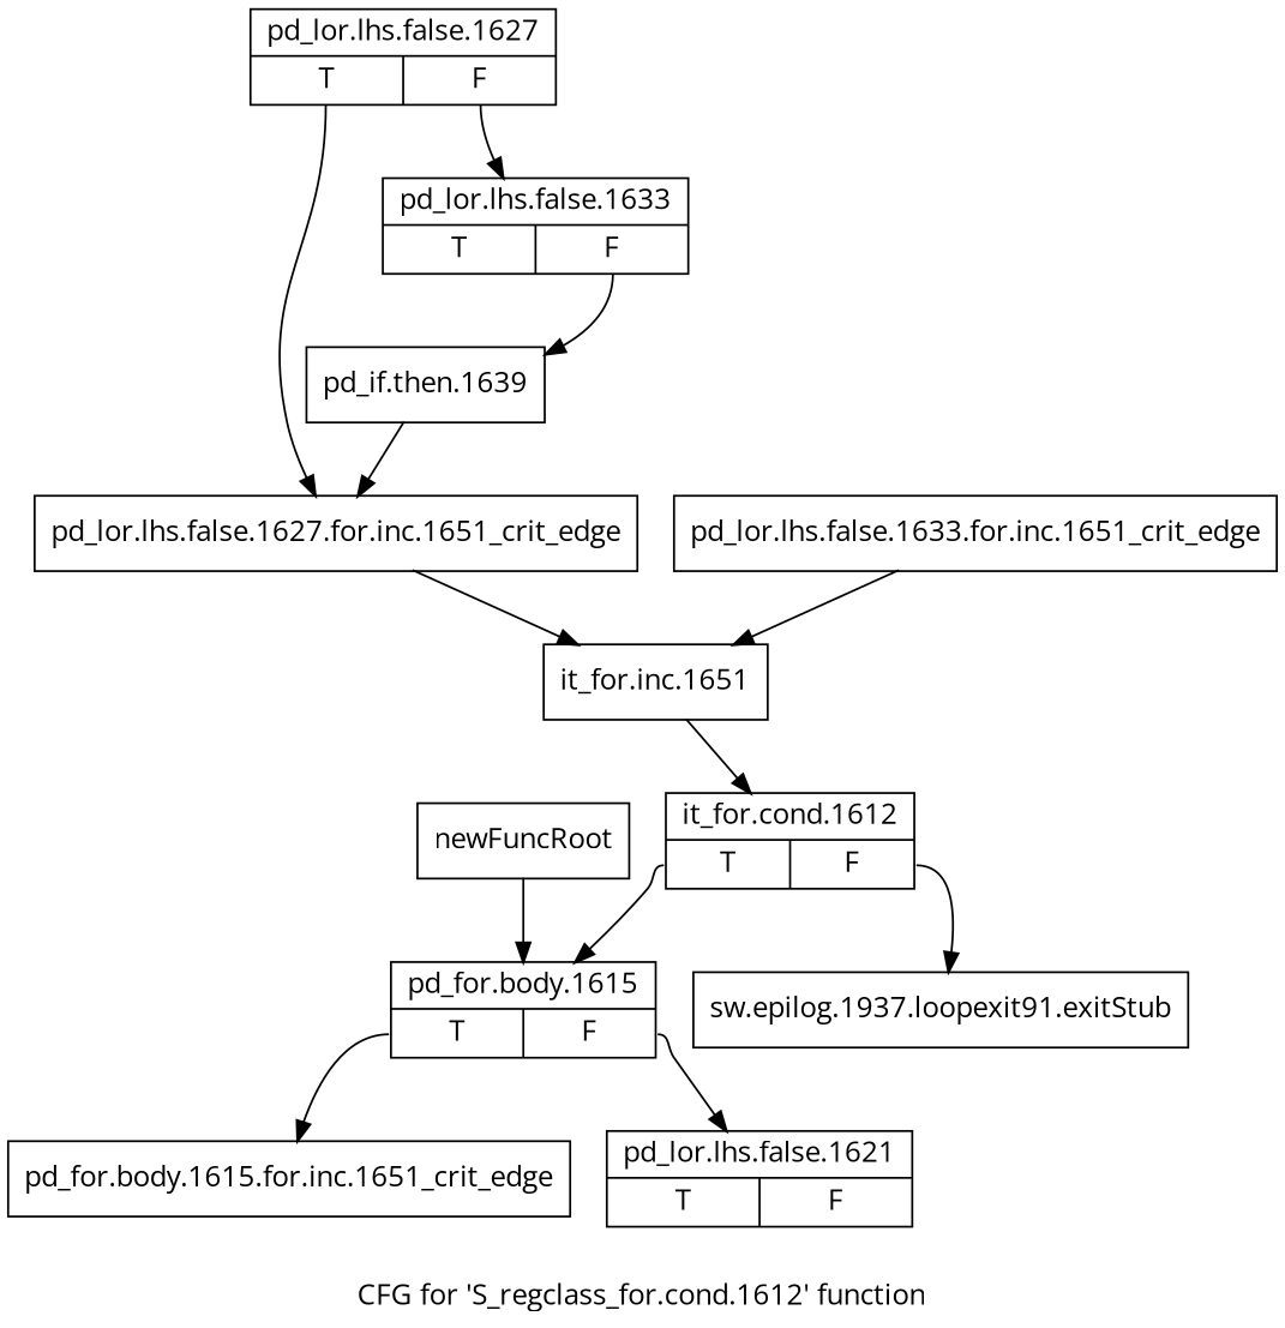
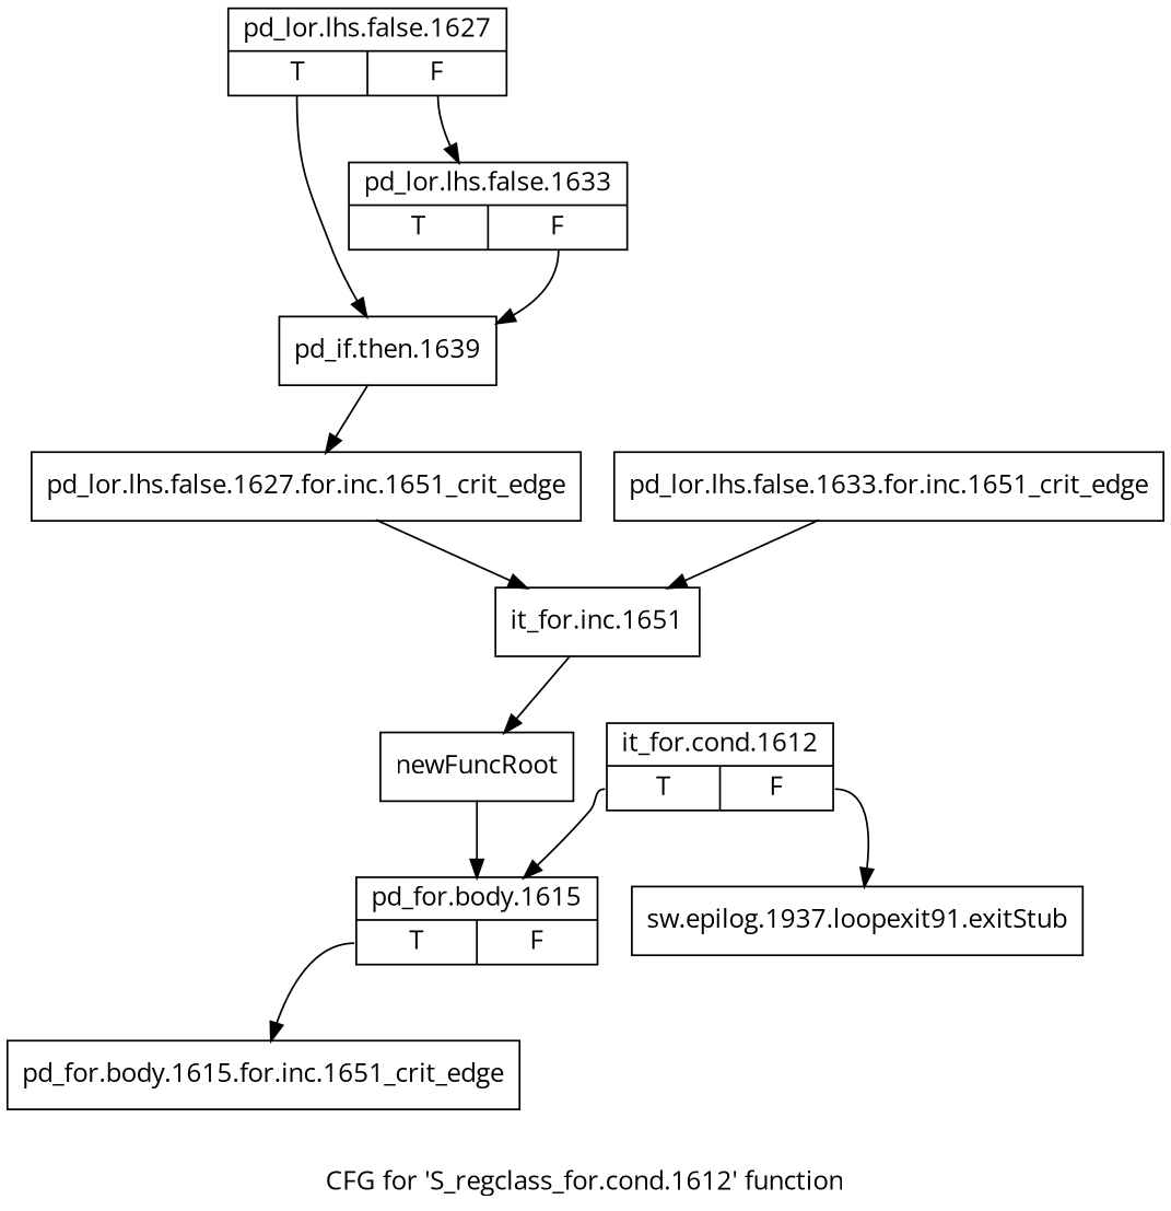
  digraph {
    fontname="Open Sans"
    label="CFG for 'S_regclass_for.cond.1612' function"
    node [fontname="Open Sans" shape=record]
    edge [fontname="Open Sans"]
    n1 [label="{newFuncRoot}"]
    n2 [label="{pd_for.body.1615|{<s0>T|<s1>F}}"]
    n3 [label="{it_for.cond.1612|{<s0>T|<s1>F}}"]
    n4 [label="{sw.epilog.1937.loopexit91.exitStub}"]
    n5 [label="{pd_for.body.1615.for.inc.1651_crit_edge}"]
-   n6 [label="{pd_lor.lhs.false.1621|{<s0>T|<s1>F}}"]
    n7 [label="{it_for.inc.1651}"]
    n8 [label="{pd_lor.lhs.false.1627|{<s0>T|<s1>F}}"]
    n9 [label="{pd_lor.lhs.false.1627.for.inc.1651_crit_edge}"]
    n10 [label="{pd_lor.lhs.false.1633|{<s0>T|<s1>F}}"]
    n11 [label="{pd_if.then.1639}"]
    n12 [label="{pd_lor.lhs.false.1633.for.inc.1651_crit_edge}"]
    n1 -> n2
    n2 -> n5 [tailport=s0]
-   n2 -> n6 [tailport=s1]
    n3 -> n2 [tailport=s0]
    n3 -> n4 [tailport=s1]
-   n7 -> n3
-   n8 -> n9 [tailport=s0]
+   n7 -> n1
+   n8 -> n11 [tailport=s0]
    n8 -> n10 [tailport=s1]
    n9 -> n7
    n10 -> n11 [tailport=s1]
    n11 -> n9
    n12 -> n7
  }
